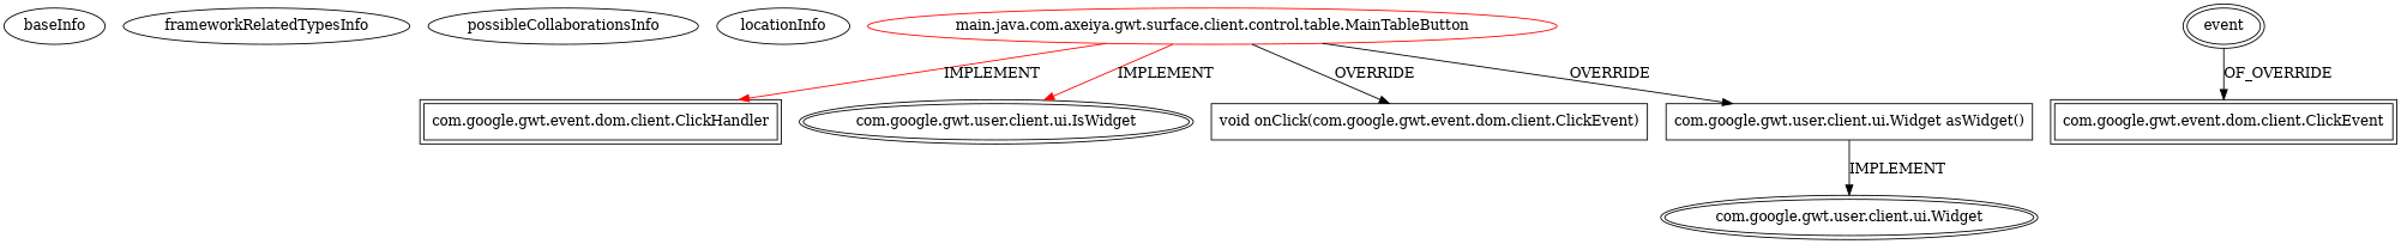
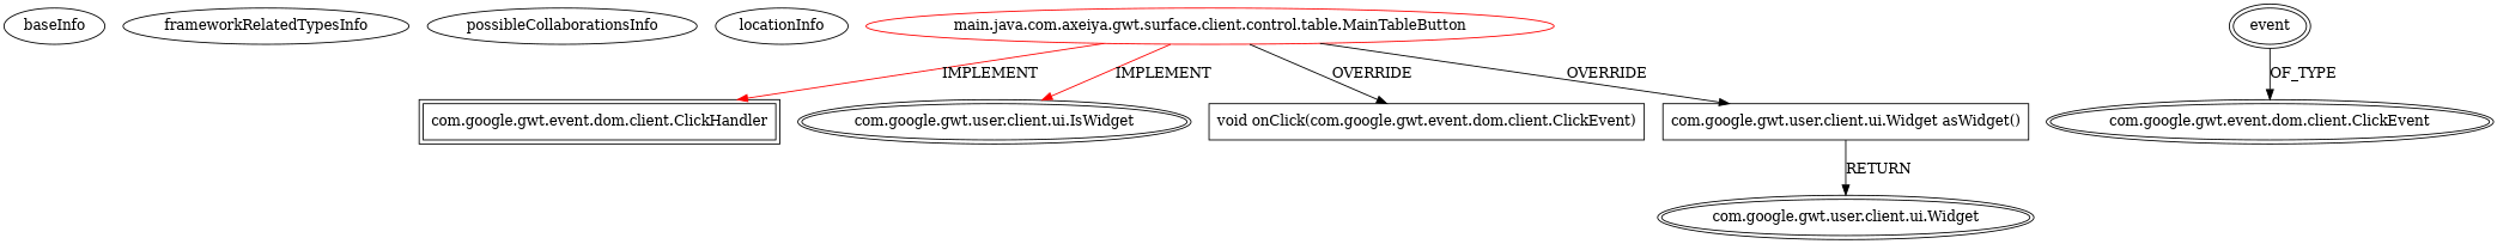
  digraph {
    node [isFrameworkType=true]
    baseInfo [category=extension_graph graphId=1226 isAnonymous=false possibleRelation=false isFrameworkType=""]
    frameworkRelatedTypesInfo [0="com.google.gwt.event.dom.client.ClickHandler" 1="com.google.gwt.user.client.ui.IsWidget" isFrameworkType=""]
    possibleCollaborationsInfo [isFrameworkType=""]
    locationInfo [contextSignature=MainTableButton filePath="/dapicard-gwt-surface/gwt-surface-master/gwt-surface/src/main/java/com/axeiya/gwt/surface/client/control/table/MainTableButton.java" graphId=1226 projectName="dapicard-gwt-surface" isFrameworkType=""]
    n5 [color=red isFrameworkType=false label="main.java.com.axeiya.gwt.surface.client.control.table.MainTableButton" vertexType=ROOT_CLIENT_CLASS_DECLARATION]
    n6 [label="com.google.gwt.event.dom.client.ClickHandler" peripheries=2 shape=box vertexType=FRAMEWORK_INTERFACE_TYPE]
    n7 [label="com.google.gwt.user.client.ui.IsWidget" peripheries=2 vertexType=FRAMEWORK_INTERFACE_TYPE]
    n8 [isFrameworkType=false label="void onClick(com.google.gwt.event.dom.client.ClickEvent)" shape=box vertexType=OVERRIDING_METHOD_DECLARATION]
    n9 [isFrameworkType=false label="com.google.gwt.user.client.ui.Widget asWidget()" shape=box vertexType=OVERRIDING_METHOD_DECLARATION]
    n10 [label="com.google.gwt.user.client.ui.Widget" peripheries=2 vertexType=FRAMEWORK_CLASS_TYPE]
    n11 [label=event peripheries=2 vertexType=PARAMETER_DECLARATION]
-   n12 [label="com.google.gwt.event.dom.client.ClickEvent" peripheries=2 vertexType=FRAMEWORK_CLASS_TYPE shape=box]
+   n12 [label="com.google.gwt.event.dom.client.ClickEvent" peripheries=2 vertexType=FRAMEWORK_CLASS_TYPE]
    n5 -> n6 [color=red label=IMPLEMENT]
    n5 -> n7 [color=red label=IMPLEMENT]
    n5 -> n8 [label=OVERRIDE]
    n5 -> n9 [label=OVERRIDE]
-   n9 -> n10 [label=IMPLEMENT]
-   n11 -> n12 [label=OF_OVERRIDE]
+   n9 -> n10 [label=RETURN]
+   n11 -> n12 [label=OF_TYPE]
  }
